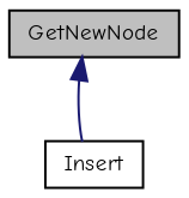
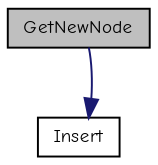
  digraph {
    rankdir=TB
    fontname="Comic Neue"
    node [color=black fontname="Comic Neue" fontsize=10 shape=record]
    n1 [fillcolor=grey75 fontcolor=black height=0.2 label=GetNewNode style=filled width=0.4]
    n2 [height=0.2 label=Insert width=0.4]
-   n1 -> n2 [color=midnightblue dir=back fontname="Comic Neue" fontsize=10 labelfontname=Helvetica labelfontsize=10 style=solid]
+   n2 -> n1 [color=midnightblue dir=back fontname="Comic Neue" fontsize=10 labelfontname=Helvetica labelfontsize=10 style=solid]
  }
